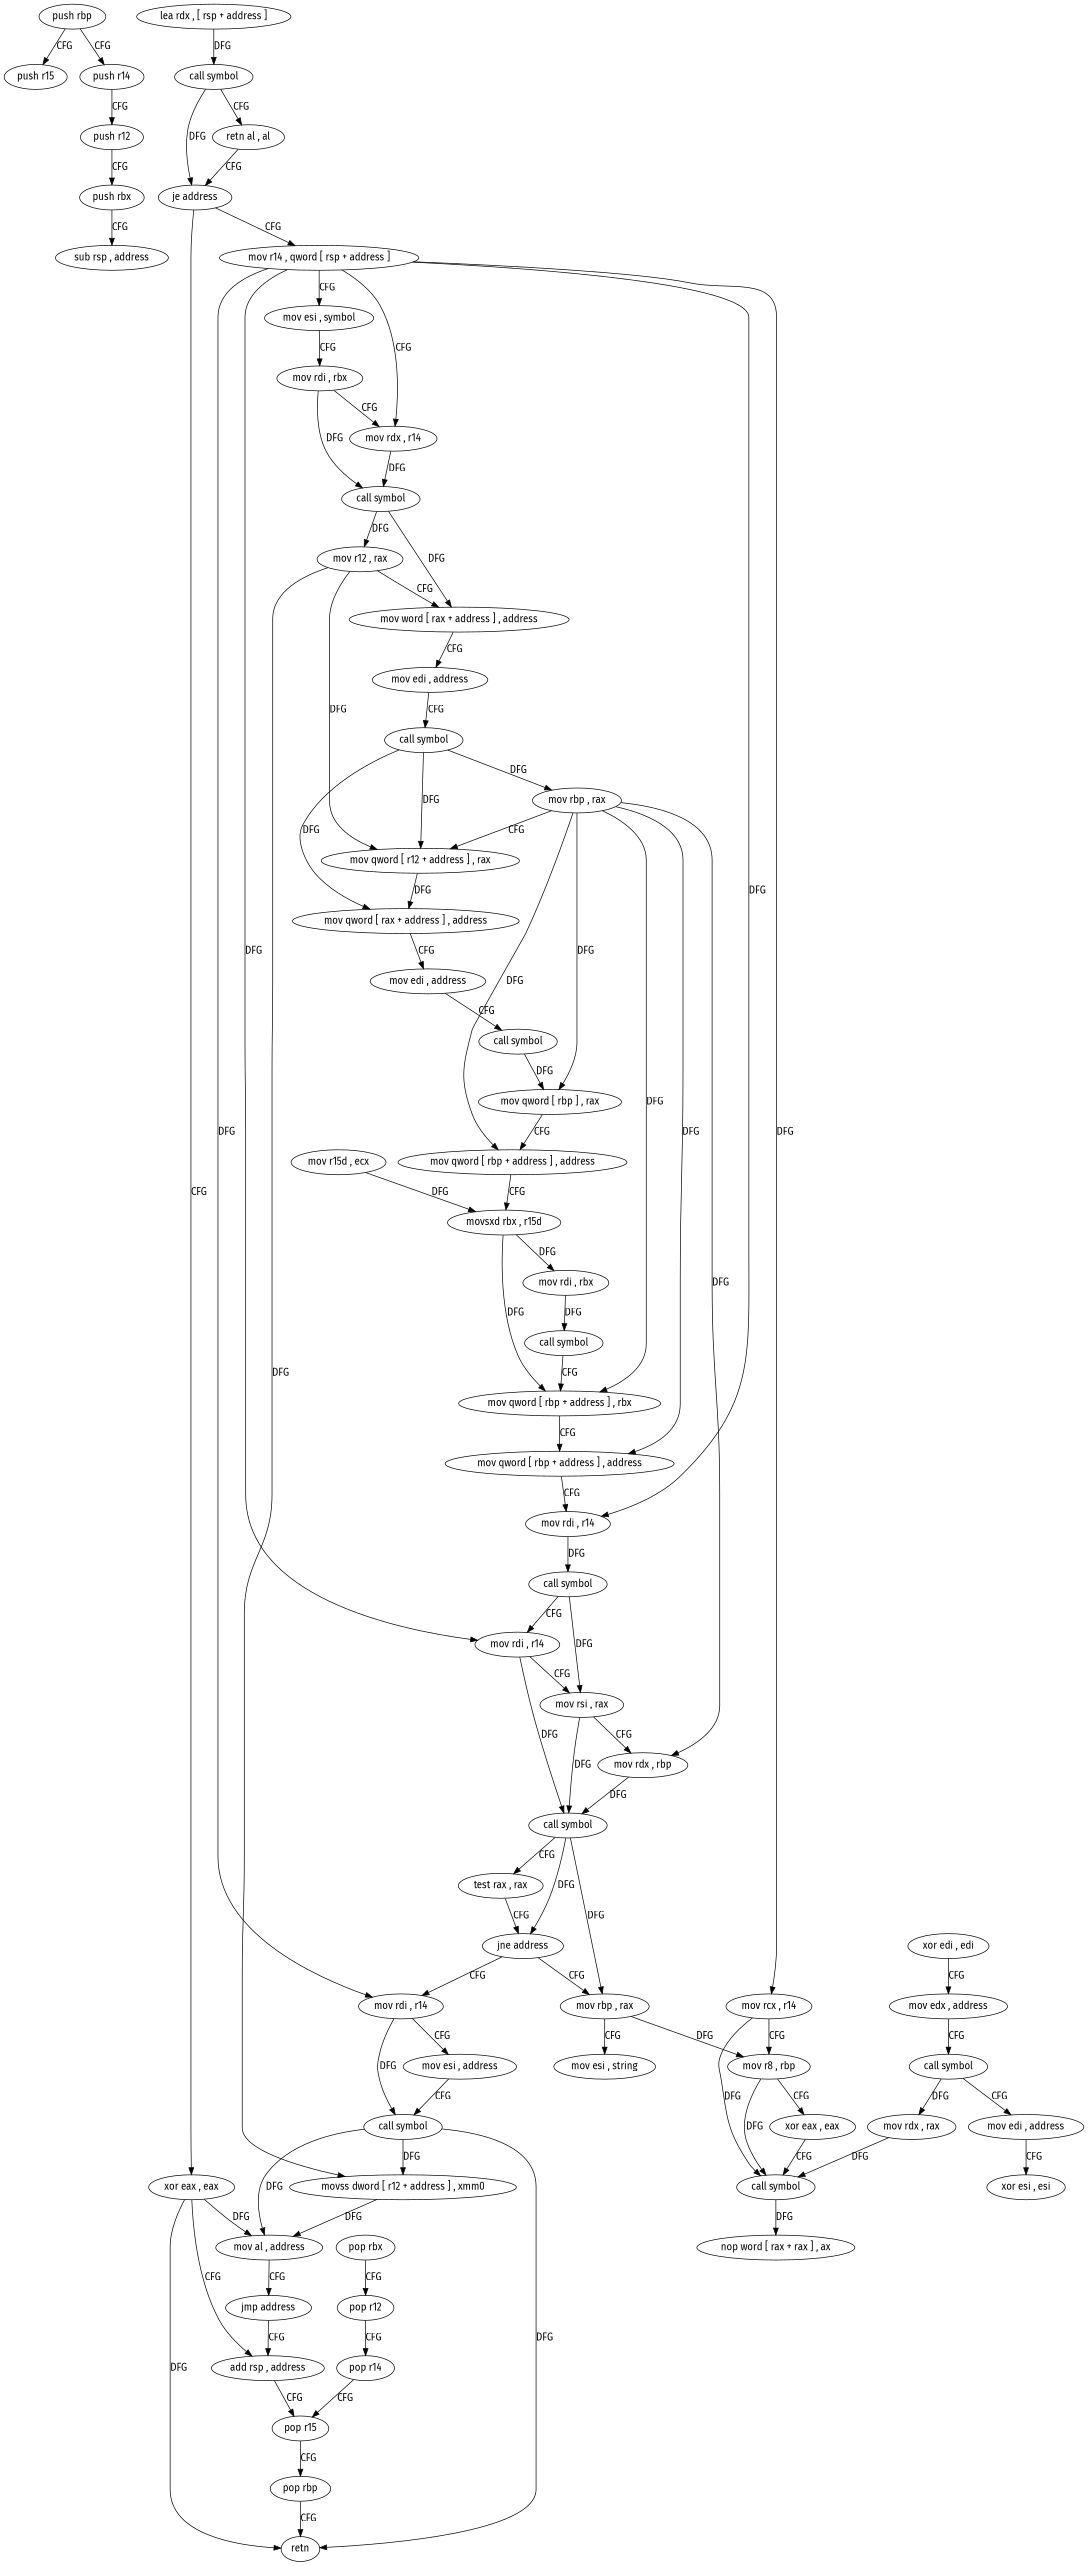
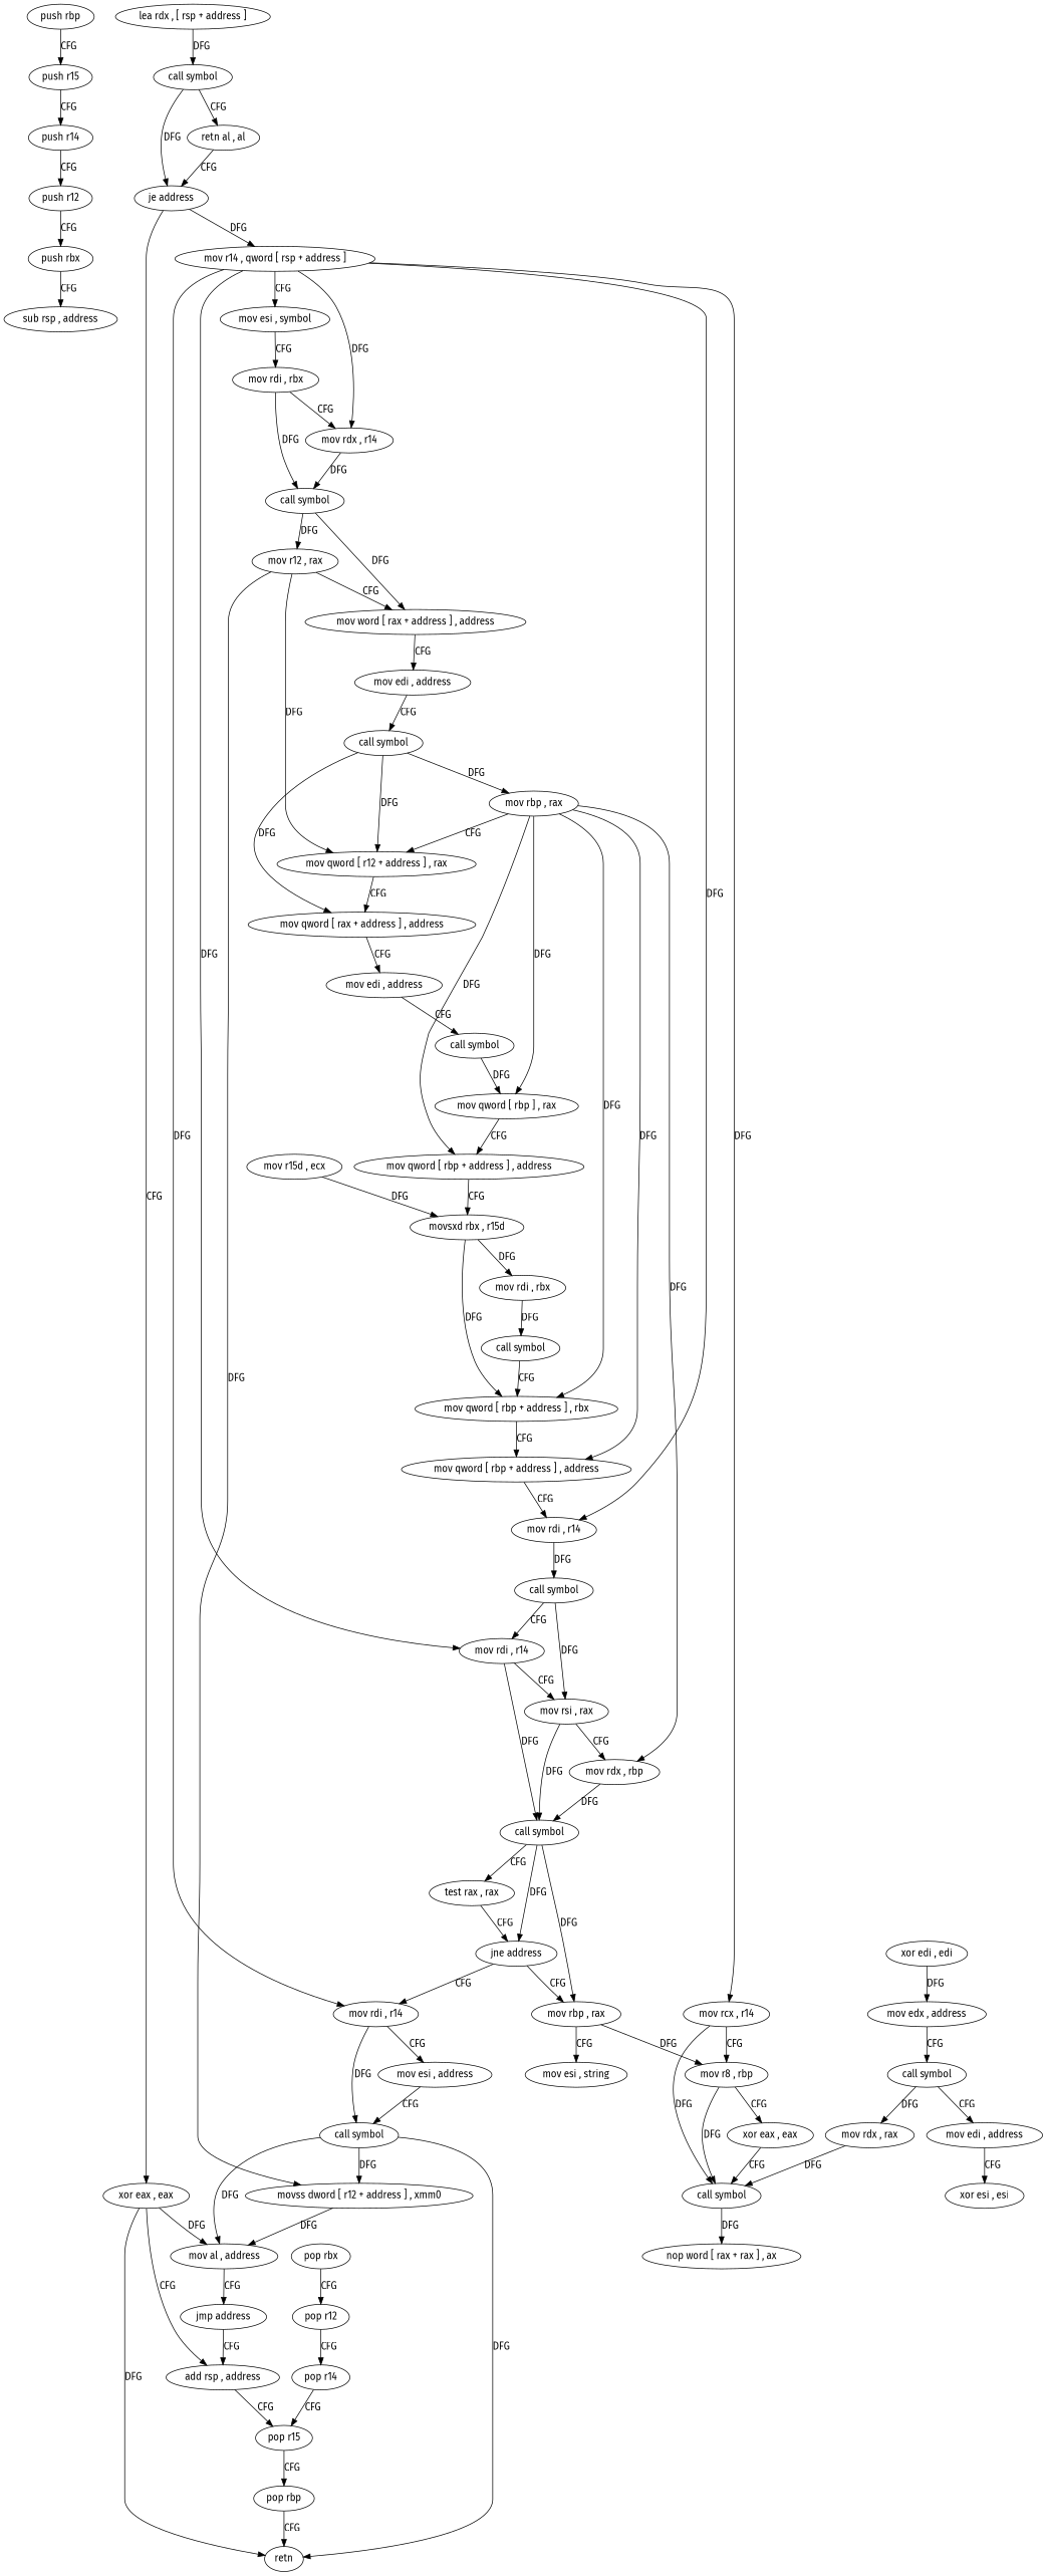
  digraph {
    fontname="Fira Sans"
    node [fontname="Fira Sans"]
    edge [fontname="Fira Sans"]
    n1 [label="push rbp"]
    n2 [label="push r15"]
    n3 [label="push r14"]
    n4 [label="push r12"]
    n5 [label="push rbx"]
    n6 [label="sub rsp , address"]
    n7 [label="mov r15d , ecx"]
    n8 [label="movsxd rbx , r15d"]
    n9 [label="mov qword [ rbp + address ] , rbx"]
    n10 [label="mov rdi , rbx"]
    n11 [label="lea rdx , [ rsp + address ]"]
    n12 [label="call symbol"]
    n13 [label="mov rdi , rbx"]
    n14 [label="mov rdx , r14"]
    n15 [label="call symbol"]
    n16 [label="retn al , al"]
    n17 [label="je address"]
    n18 [label="xor eax , eax"]
    n19 [label="mov r14 , qword [ rsp + address ]"]
    n20 [label="add rsp , address"]
    n21 [label="mov al , address"]
    n22 [label=retn]
    n23 [label="mov esi , symbol"]
    n24 [label="mov rdi , r14"]
    n25 [label="mov rdi , r14"]
    n26 [label="mov rdi , r14"]
    n27 [label="mov rcx , r14"]
    n28 [label="pop r15"]
    n29 [label="jmp address"]
    n30 [label="call symbol"]
    n31 [label="mov rsi , rax"]
    n32 [label="call symbol"]
    n33 [label="mov esi , address"]
    n34 [label="call symbol"]
    n35 [label="mov r8 , rbp"]
    n36 [label="call symbol"]
    n37 [label="pop rbx"]
    n38 [label="pop r12"]
    n39 [label="mov r12 , rax"]
    n40 [label="mov word [ rax + address ] , address"]
    n41 [label="mov qword [ r12 + address ] , rax"]
    n42 [label="movss dword [ r12 + address ] , xmm0"]
    n43 [label="mov edi , address"]
    n44 [label="mov qword [ rax + address ] , address"]
    n45 [label="call symbol"]
    n46 [label="mov rbp , rax"]
    n47 [label="mov qword [ rbp ] , rax"]
    n48 [label="mov qword [ rbp + address ] , address"]
    n49 [label="mov qword [ rbp + address ] , address"]
    n50 [label="mov rdx , rbp"]
    n51 [label="mov edi , address"]
    n52 [label="call symbol"]
    n53 [label="call symbol"]
    n54 [label="test rax , rax"]
    n55 [label="jne address"]
    n56 [label="mov rbp , rax"]
    n57 [label="mov esi , string"]
    n58 [label="xor eax , eax"]
    n59 [label="xor edi , edi"]
    n60 [label="mov edx , address"]
    n61 [label="call symbol"]
    n62 [label="mov edi , address"]
    n63 [label="mov rdx , rax"]
    n64 [label="xor esi , esi"]
    n65 [label="nop word [ rax + rax ] , ax"]
    n66 [label="pop r14"]
    n67 [label="pop rbp"]
    n1 -> n2 [label=CFG]
-   n1 -> n3 [label=CFG]
+   n2 -> n3 [label=CFG]
    n3 -> n4 [label=CFG]
    n4 -> n5 [label=CFG]
    n5 -> n6 [label=CFG]
    n7 -> n8 [label=DFG]
    n8 -> n9 [label=DFG]
    n8 -> n10 [label=DFG]
    n9 -> n49 [label=CFG]
    n10 -> n53 [label=DFG]
    n11 -> n12 [label=DFG]
    n12 -> n16 [label=CFG]
    n12 -> n17 [label=DFG]
    n13 -> n14 [label=CFG]
    n13 -> n15 [label=DFG]
    n14 -> n15 [label=DFG]
    n15 -> n39 [label=DFG]
    n15 -> n40 [label=DFG]
    n16 -> n17 [label=CFG]
    n17 -> n18 [label=CFG]
-   n17 -> n19 [label=CFG]
+   n17 -> n19 [label=DFG]
    n18 -> n20 [label=CFG]
    n18 -> n21 [label=DFG]
    n18 -> n22 [label=DFG]
-   n19 -> n14 [label=CFG]
+   n19 -> n14 [label=DFG]
    n19 -> n23 [label=CFG]
    n19 -> n24 [label=DFG]
    n19 -> n25 [label=DFG]
    n19 -> n26 [label=DFG]
    n19 -> n27 [label=DFG]
    n20 -> n28 [label=CFG]
    n21 -> n29 [label=CFG]
    n23 -> n13 [label=CFG]
    n24 -> n30 [label=DFG]
    n25 -> n31 [label=CFG]
    n25 -> n32 [label=DFG]
    n26 -> n33 [label=CFG]
    n26 -> n34 [label=DFG]
    n27 -> n35 [label=CFG]
    n27 -> n36 [label=DFG]
    n28 -> n67 [label=CFG]
    n29 -> n20 [label=CFG]
    n30 -> n25 [label=CFG]
    n30 -> n31 [label=DFG]
    n31 -> n32 [label=DFG]
    n31 -> n50 [label=CFG]
    n32 -> n54 [label=CFG]
    n32 -> n55 [label=DFG]
    n32 -> n56 [label=DFG]
    n33 -> n34 [label=CFG]
    n34 -> n21 [label=DFG]
    n34 -> n22 [label=DFG]
    n34 -> n42 [label=DFG]
    n35 -> n36 [label=DFG]
    n35 -> n58 [label=CFG]
    n36 -> n65 [label=DFG]
    n37 -> n38 [label=CFG]
    n38 -> n66 [label=CFG]
    n39 -> n40 [label=CFG]
    n39 -> n41 [label=DFG]
    n39 -> n42 [label=DFG]
    n40 -> n43 [label=CFG]
-   n41 -> n44 [label=DFG]
+   n41 -> n44 [label=CFG]
    n42 -> n21 [label=DFG]
    n43 -> n45 [label=CFG]
    n44 -> n51 [label=CFG]
    n45 -> n41 [label=DFG]
    n45 -> n44 [label=DFG]
    n45 -> n46 [label=DFG]
    n46 -> n9 [label=DFG]
    n46 -> n41 [label=CFG]
    n46 -> n47 [label=DFG]
    n46 -> n48 [label=DFG]
    n46 -> n49 [label=DFG]
    n46 -> n50 [label=DFG]
    n47 -> n48 [label=CFG]
    n48 -> n8 [label=CFG]
    n49 -> n24 [label=CFG]
    n50 -> n32 [label=DFG]
    n51 -> n52 [label=CFG]
    n52 -> n47 [label=DFG]
    n53 -> n9 [label=CFG]
    n54 -> n55 [label=CFG]
    n55 -> n26 [label=CFG]
    n55 -> n56 [label=CFG]
    n56 -> n35 [label=DFG]
    n56 -> n57 [label=CFG]
    n58 -> n36 [label=CFG]
-   n59 -> n60 [label=CFG]
+   n59 -> n60 [label=DFG]
    n60 -> n61 [label=CFG]
    n61 -> n62 [label=CFG]
    n61 -> n63 [label=DFG]
    n62 -> n64 [label=CFG]
    n63 -> n36 [label=DFG]
    n66 -> n28 [label=CFG]
    n67 -> n22 [label=CFG]
  }
